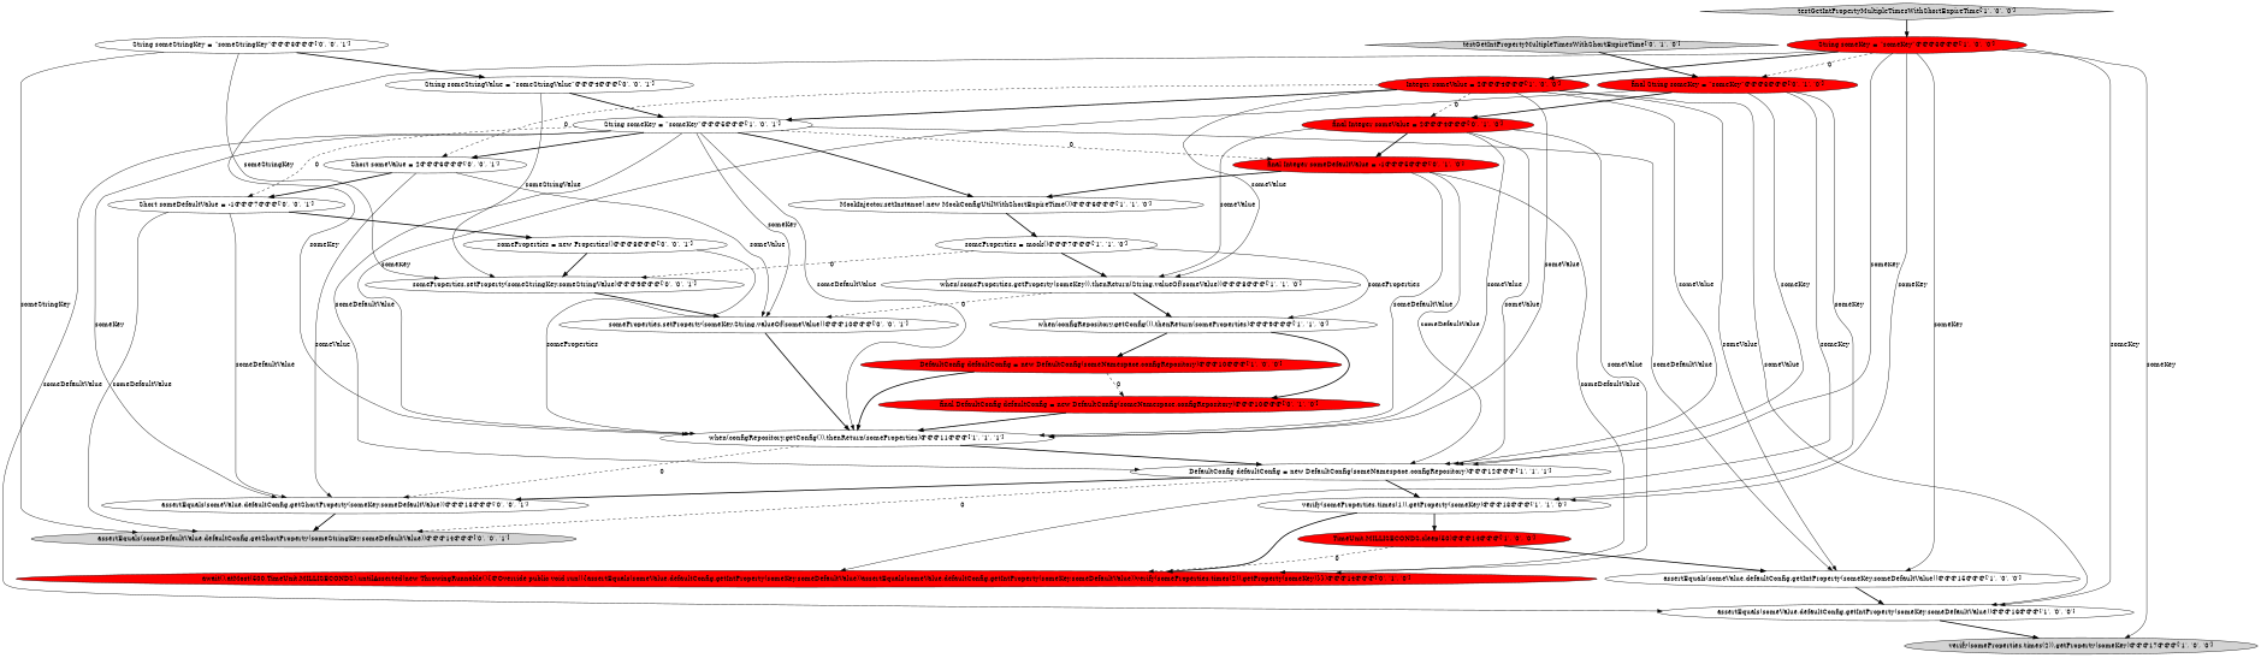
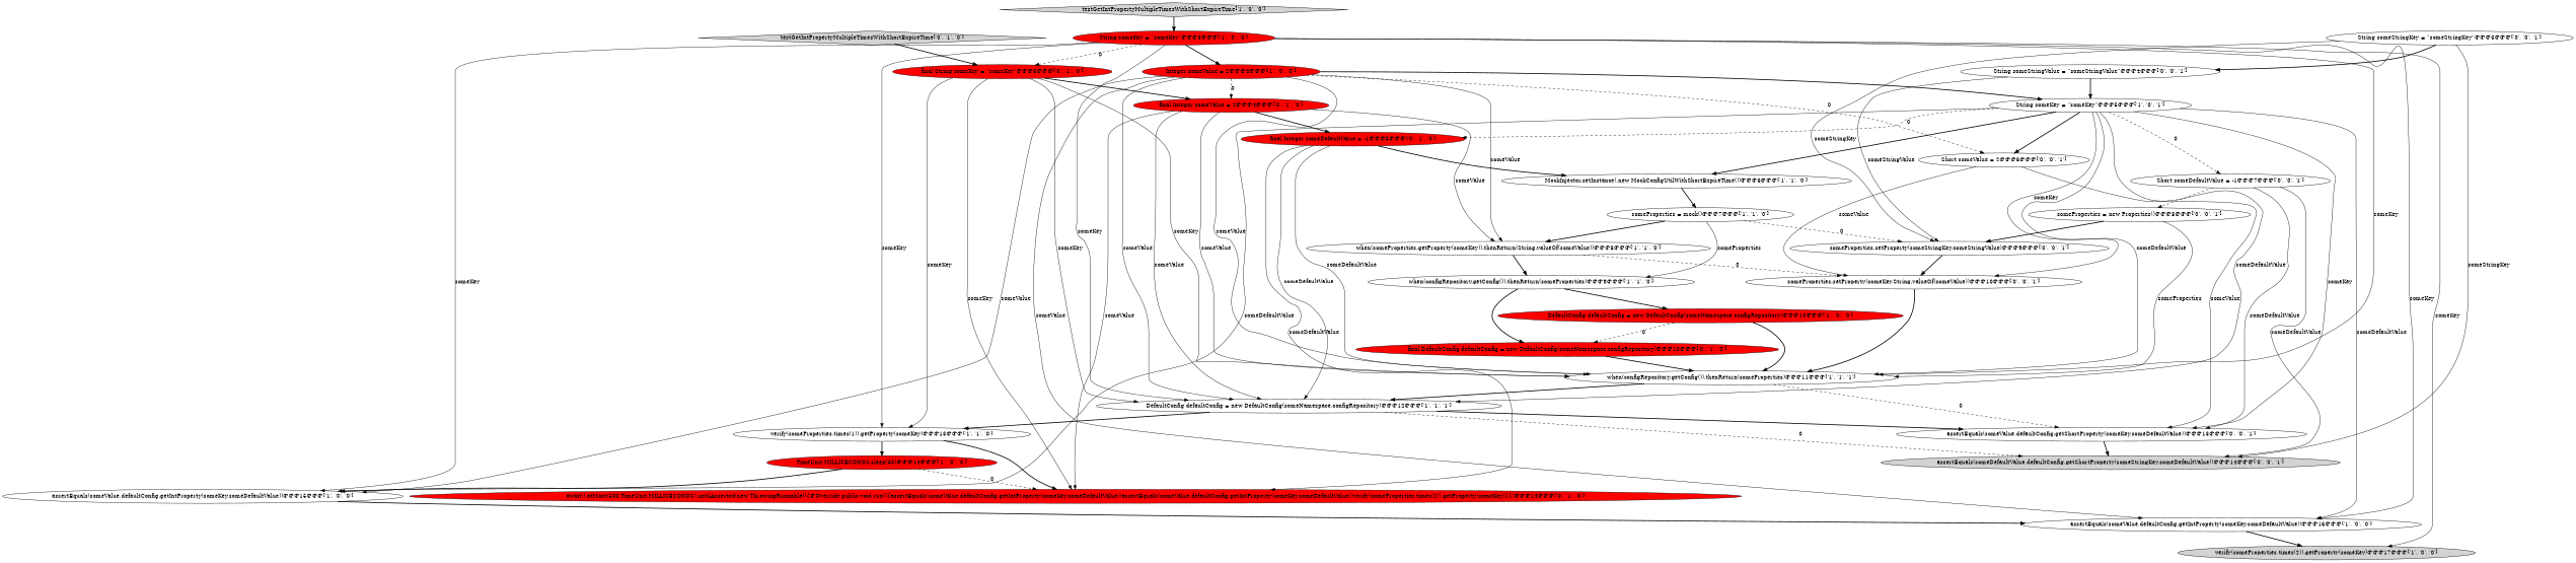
  digraph {
    node [fillcolor=white shape=ellipse style=filled]
    edge [style=solid]
    n1 [label="String someStringKey = \"someStringKey\"@@@3@@@['0', '0', '1']"]
    n2 [label="String someStringValue = \"someStringValue\"@@@4@@@['0', '0', '1']"]
    n3 [fillcolor=lightgray label="assertEquals(someDefaultValue,defaultConfig.getShortProperty(someStringKey,someDefaultValue))@@@14@@@['0', '0', '1']"]
    n4 [label="someProperties.setProperty(someStringKey,someStringValue)@@@9@@@['0', '0', '1']"]
    n5 [label="String someKey = \"someKey\"@@@5@@@['1', '0', '1']"]
    n6 [label="someProperties.setProperty(someKey,String.valueOf(someValue))@@@10@@@['0', '0', '1']"]
    n7 [label="Short someValue = 2@@@6@@@['0', '0', '1']"]
    n8 [label="assertEquals(someValue,defaultConfig.getShortProperty(someKey,someDefaultValue))@@@13@@@['0', '0', '1']"]
    n9 [label="Short someDefaultValue = -1@@@7@@@['0', '0', '1']"]
    n10 [label="when(configRepository.getConfig()).thenReturn(someProperties)@@@11@@@['1', '1', '1']"]
    n11 [label="someProperties = new Properties()@@@8@@@['0', '0', '1']"]
    n12 [fillcolor=red label="Integer someValue = 2@@@4@@@['1', '0', '0']"]
    n13 [label="assertEquals(someValue,defaultConfig.getIntProperty(someKey,someDefaultValue))@@@16@@@['1', '0', '0']"]
    n14 [fillcolor=red label="final Integer someValue = 2@@@4@@@['0', '1', '0']"]
    n15 [label="assertEquals(someValue,defaultConfig.getIntProperty(someKey,someDefaultValue))@@@15@@@['1', '0', '0']"]
    n16 [label="DefaultConfig defaultConfig = new DefaultConfig(someNamespace,configRepository)@@@12@@@['1', '1', '1']"]
    n17 [label="when(someProperties.getProperty(someKey)).thenReturn(String.valueOf(someValue))@@@8@@@['1', '1', '0']"]
    n18 [fillcolor=lightgray label="verify(someProperties,times(2)).getProperty(someKey)@@@17@@@['1', '0', '0']"]
    n19 [fillcolor=red label="await().atMost(500,TimeUnit.MILLISECONDS).untilAsserted(new ThrowingRunnable(){@Override public void run(){assertEquals(someValue,defaultConfig.getIntProperty(someKey,someDefaultValue))assertEquals(someValue,defaultConfig.getIntProperty(someKey,someDefaultValue))verify(someProperties,times(2)).getProperty(someKey)}})@@@14@@@['0', '1', '0']"]
    n20 [fillcolor=red label="final Integer someDefaultValue = -1@@@5@@@['0', '1', '0']"]
    n21 [label="MockInjector.setInstance(,new MockConfigUtilWithShortExpireTime())@@@6@@@['1', '1', '0']"]
    n22 [label="verify(someProperties,times(1)).getProperty(someKey)@@@13@@@['1', '1', '0']"]
    n23 [label="when(configRepository.getConfig()).thenReturn(someProperties)@@@9@@@['1', '1', '0']"]
    n24 [fillcolor=red label="TimeUnit.MILLISECONDS.sleep(50)@@@14@@@['1', '0', '0']"]
    n25 [label="someProperties = mock()@@@7@@@['1', '1', '0']"]
    n26 [fillcolor=red label="final DefaultConfig defaultConfig = new DefaultConfig(someNamespace,configRepository)@@@10@@@['0', '1', '0']"]
    n27 [fillcolor=red label="DefaultConfig defaultConfig = new DefaultConfig(someNamespace,configRepository)@@@10@@@['1', '0', '0']"]
    n28 [fillcolor=lightgray label="testGetIntPropertyMultipleTimesWithShortExpireTime['0', '1', '0']" shape=diamond]
    n29 [fillcolor=red label="final String someKey = \"someKey\"@@@3@@@['0', '1', '0']"]
    n30 [fillcolor=red label="String someKey = \"someKey\"@@@3@@@['1', '0', '0']"]
    n31 [fillcolor=lightgray label="testGetIntPropertyMultipleTimesWithShortExpireTime['1', '0', '0']" shape=diamond]
    n1 -> n2 [style=bold]
    n1 -> n3 [label=someStringKey]
    n1 -> n4 [label=someStringKey]
    n2 -> n4 [label=someStringValue]
    n2 -> n5 [style=bold]
    n4 -> n6 [style=bold]
    n5 -> n6 [label=someKey]
    n5 -> n7 [style=bold]
    n5 -> n8 [label=someKey]
    n5 -> n9 [label=0 style=dashed]
    n5 -> n10 [label=someDefaultValue]
    n5 -> n13 [label=someDefaultValue]
    n5 -> n15 [label=someDefaultValue]
    n5 -> n16 [label=someDefaultValue]
    n5 -> n20 [label=0 style=dashed]
    n5 -> n21 [style=bold]
    n6 -> n10 [style=bold]
    n7 -> n6 [label=someValue]
    n7 -> n8 [label=someValue]
-   n7 -> n9 [style=bold]
    n8 -> n3 [style=bold]
    n9 -> n3 [label=someDefaultValue]
    n9 -> n8 [label=someDefaultValue]
-   n9 -> n11 [style=bold]
+   n9 -> n11 [style=dashed]
    n10 -> n8 [label=0 style=dashed]
    n10 -> n16 [style=bold]
    n11 -> n4 [style=bold]
    n11 -> n10 [label=someProperties]
    n12 -> n5 [style=bold]
    n12 -> n7 [label=0 style=dashed]
    n12 -> n10 [label=someValue]
    n12 -> n13 [label=someValue]
    n12 -> n14 [label=0 style=dashed]
    n12 -> n15 [label=someValue]
    n12 -> n16 [label=someValue]
    n12 -> n17 [label=someValue]
    n13 -> n18 [style=bold]
    n14 -> n10 [label=someValue]
    n14 -> n16 [label=someValue]
    n14 -> n17 [label=someValue]
    n14 -> n19 [label=someValue]
    n14 -> n20 [style=bold]
    n15 -> n13 [style=bold]
    n16 -> n3 [label=0 style=dashed]
    n16 -> n8 [style=bold]
    n16 -> n22 [style=bold]
    n17 -> n6 [label=0 style=dashed]
    n17 -> n23 [style=bold]
    n20 -> n10 [label=someDefaultValue]
    n20 -> n16 [label=someDefaultValue]
    n20 -> n19 [label=someDefaultValue]
    n20 -> n21 [style=bold]
    n21 -> n25 [style=bold]
    n22 -> n19 [style=bold]
    n22 -> n24 [style=bold]
    n23 -> n26 [style=bold]
    n23 -> n27 [style=bold]
    n24 -> n15 [style=bold]
    n24 -> n19 [label=0 style=dashed]
    n25 -> n4 [label=0 style=dashed]
    n25 -> n17 [style=bold]
    n25 -> n23 [label=someProperties]
    n26 -> n10 [style=bold]
    n27 -> n10 [style=bold]
    n27 -> n26 [label=0 style=dashed]
    n28 -> n29 [style=bold]
    n29 -> n10 [label=someKey]
    n29 -> n14 [style=bold]
    n29 -> n16 [label=someKey]
    n29 -> n19 [label=someKey]
    n29 -> n22 [label=someKey]
    n30 -> n10 [label=someKey]
    n30 -> n12 [style=bold]
    n30 -> n13 [label=someKey]
    n30 -> n15 [label=someKey]
    n30 -> n16 [label=someKey]
    n30 -> n18 [label=someKey]
    n30 -> n22 [label=someKey]
    n30 -> n29 [label=0 style=dashed]
    n31 -> n30 [style=bold]
  }
